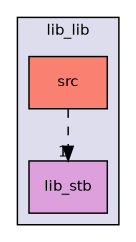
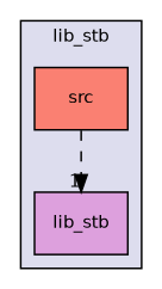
  digraph {
    compound=true
    node [fontname=Helvetica fontsize=10 shape=box style=filled]
    n1 [label=lib_stb fillcolor=plum]
    n2 [fillcolor=salmon label=src pencolor=black]
    subgraph cluster_1 {
      bgcolor="#ddddee"
      fontname=Helvetica
      fontsize=10
-     label=lib_lib
+     label=lib_stb
      pencolor=black
      n1
      n2
    }
    n2 -> n1 [headlabel=1 labeldistance=1.5 labelfontname=Helvetica labelfontsize=10 style=dashed]
  }
